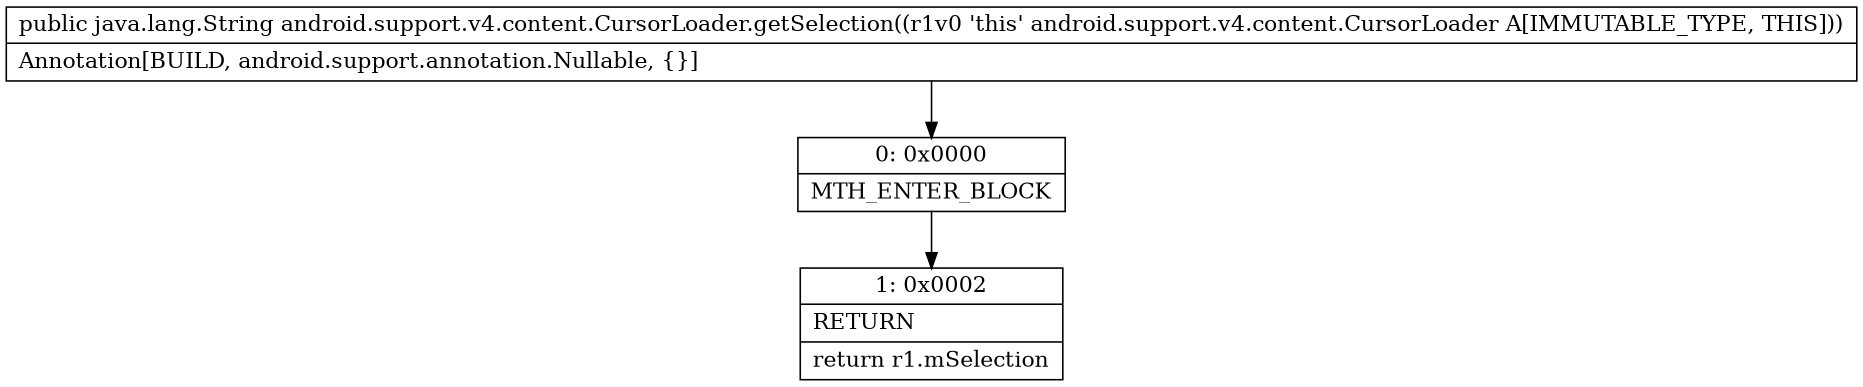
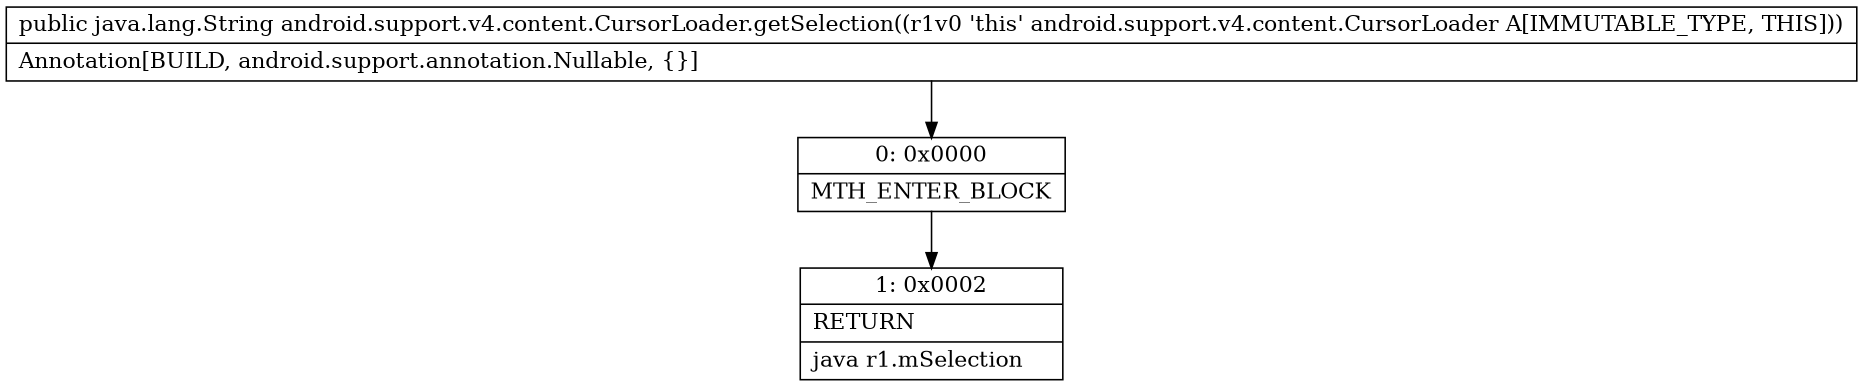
  digraph {
    node [shape=record]
    n1 [label="{0\:\ 0x0000|MTH_ENTER_BLOCK\l}"]
-   n2 [label="{1\:\ 0x0002|RETURN\l|return r1.mSelection\l}"]
+   n2 [label="{1\:\ 0x0002|RETURN\l|java r1.mSelection\l}"]
    n3 [label="{public java.lang.String android.support.v4.content.CursorLoader.getSelection((r1v0 'this' android.support.v4.content.CursorLoader A[IMMUTABLE_TYPE, THIS]))  | Annotation[BUILD, android.support.annotation.Nullable, \{\}]\l}"]
    n1 -> n2
    n3 -> n1
  }
